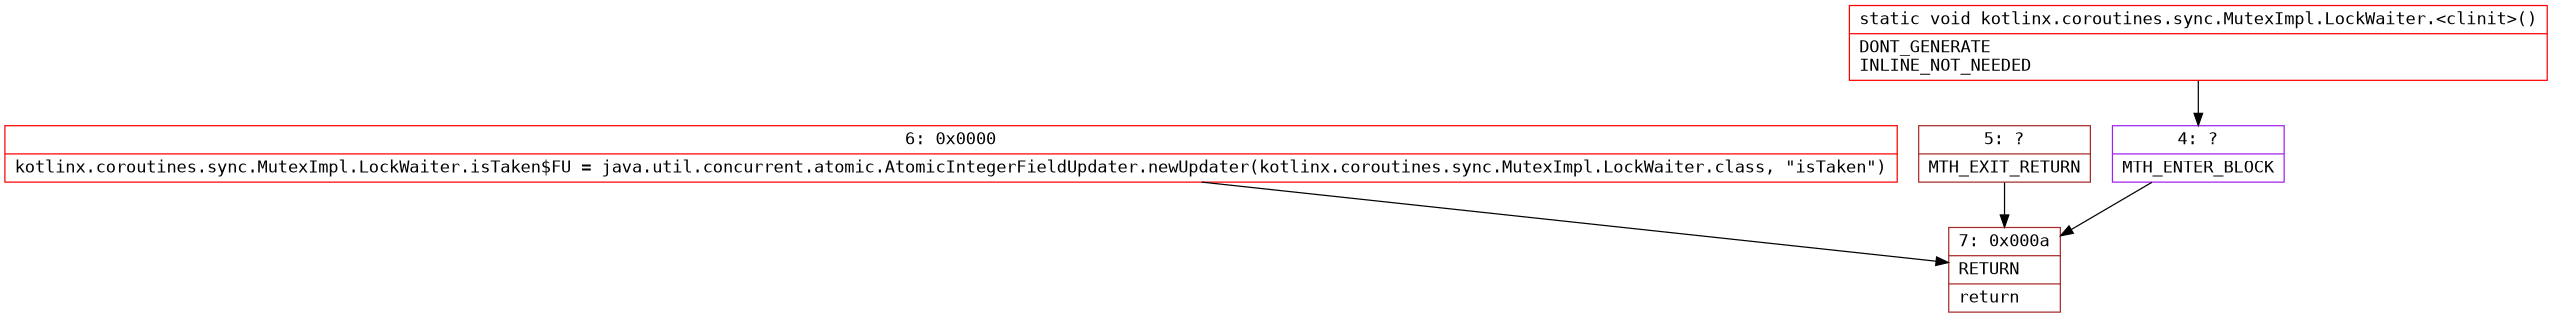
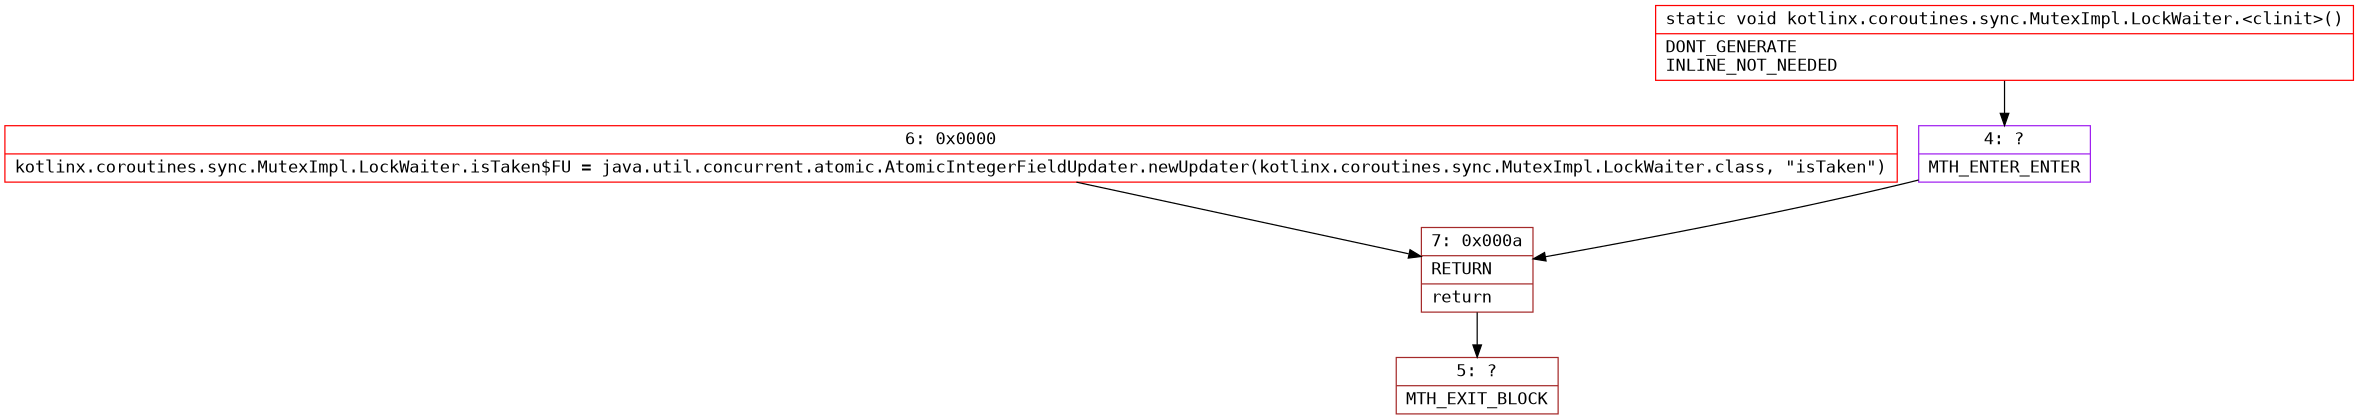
  digraph {
    fontname="DejaVu Sans Mono"
    node [color=brown fontname="DejaVu Sans Mono" shape=record]
    edge [fontname="DejaVu Sans Mono"]
-   n1 [color=purple label="{4\:\ ?|MTH_ENTER_BLOCK\l}"]
+   n1 [color=purple label="{4\:\ ?|MTH_ENTER_ENTER\l}"]
    n2 [label="{7\:\ 0x000a|RETURN\l|return\l}"]
    n3 [color=red label="{6\:\ 0x0000|kotlinx.coroutines.sync.MutexImpl.LockWaiter.isTaken$FU = java.util.concurrent.atomic.AtomicIntegerFieldUpdater.newUpdater(kotlinx.coroutines.sync.MutexImpl.LockWaiter.class, \"isTaken\")\l}"]
-   n4 [label="{5\:\ ?|MTH_EXIT_RETURN\l}"]
+   n4 [label="{5\:\ ?|MTH_EXIT_BLOCK\l}"]
    n5 [color=red label="{static void kotlinx.coroutines.sync.MutexImpl.LockWaiter.\<clinit\>()  | DONT_GENERATE\lINLINE_NOT_NEEDED\l}"]
    n1 -> n2
-   n4 -> n2
+   n2 -> n4
    n3 -> n2
    n5 -> n1
  }
